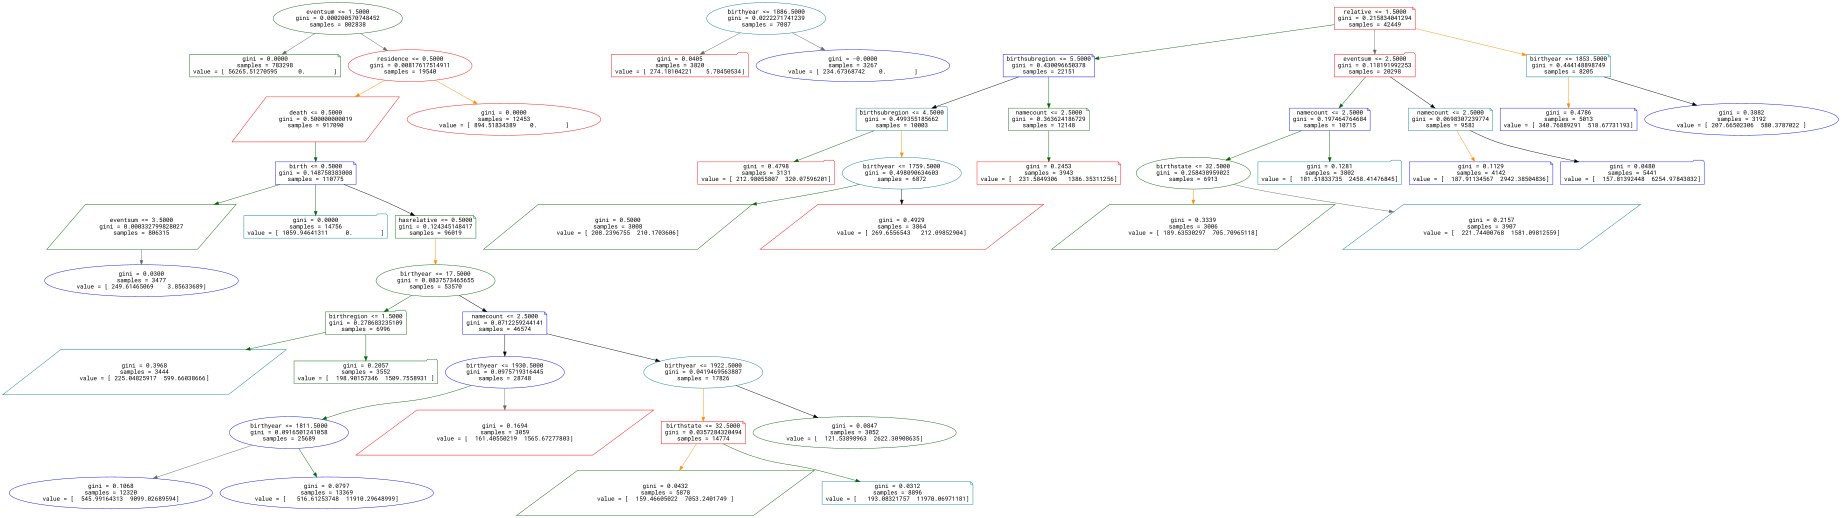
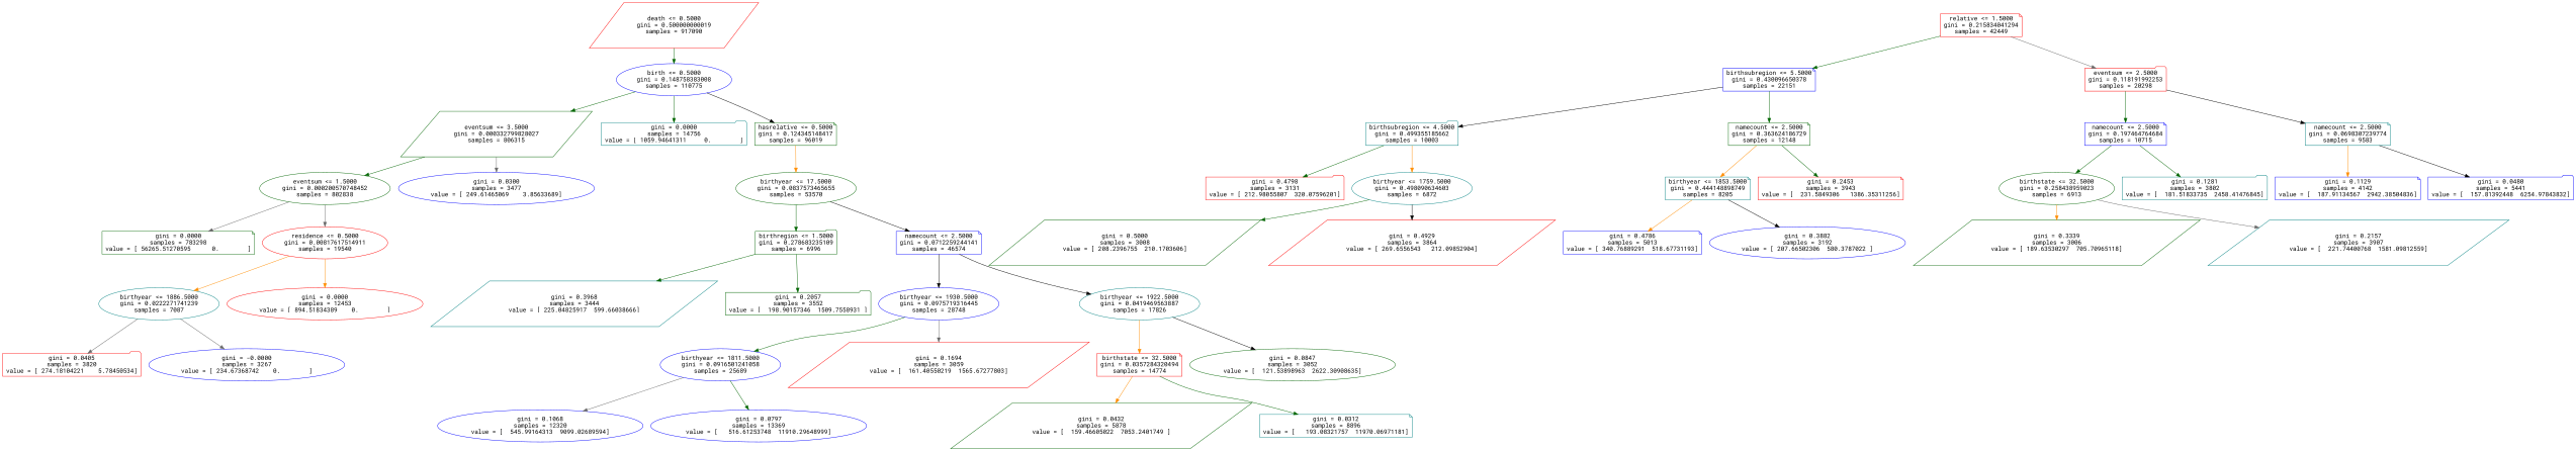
  digraph {
    fontname="Roboto Mono"
    node [color=blue fontname="Roboto Mono" shape=ellipse]
    edge [color=darkgreen fontname="Roboto Mono"]
    n1 [color=red label="death <= 0.5000\ngini = 0.500000000019\nsamples = 917090" shape=parallelogram]
-   n2 [label="birth <= 0.5000\ngini = 0.148758383008\nsamples = 110775" shape=note]
+   n2 [label="birth <= 0.5000\ngini = 0.148758383008\nsamples = 110775"]
    n3 [color=darkgreen label="eventsum <= 3.5000\ngini = 0.000332799828027\nsamples = 806315" shape=parallelogram]
    n4 [color=darkgreen label="eventsum <= 1.5000\ngini = 0.000200570748452\nsamples = 802838"]
    n5 [label="gini = 0.0300\nsamples = 3477\nvalue = [ 249.61465069    3.85633689]"]
    n6 [color=teal label="gini = 0.0000\nsamples = 14756\nvalue = [ 1059.94641311     0.        ]" shape=folder]
    n7 [color=darkgreen label="hasrelative <= 0.5000\ngini = 0.124345148417\nsamples = 96019" shape=note]
    n8 [color=darkgreen label="gini = 0.0000\nsamples = 783298\nvalue = [ 56265.51270595      0.        ]" shape=note]
    n9 [color=red label="residence <= 0.5000\ngini = 0.00817617514911\nsamples = 19540"]
    n10 [color=teal label="birthyear <= 1886.5000\ngini = 0.0222271741239\nsamples = 7087"]
    n11 [color=red label="gini = 0.0000\nsamples = 12453\nvalue = [ 894.51834389    0.        ]"]
    n12 [color=red label="gini = 0.0405\nsamples = 3820\nvalue = [ 274.18104221    5.78450534]" shape=folder]
    n13 [label="gini = -0.0000\nsamples = 3267\nvalue = [ 234.67368742    0.        ]"]
    n14 [color=darkgreen label="birthyear <= 17.5000\ngini = 0.0837573465655\nsamples = 53570"]
    n15 [color=darkgreen label="birthregion <= 1.5000\ngini = 0.278683235109\nsamples = 6996" shape=folder]
    n16 [label="namecount <= 2.5000\ngini = 0.0712259244141\nsamples = 46574" shape=note]
    n17 [color=red label="relative <= 1.5000\ngini = 0.215834041294\nsamples = 42449" shape=note]
    n18 [label="birthsubregion <= 5.5000\ngini = 0.430096650378\nsamples = 22151" shape=note]
    n19 [color=red label="eventsum <= 2.5000\ngini = 0.118191992253\nsamples = 20298" shape=folder]
    n20 [color=teal label="gini = 0.3968\nsamples = 3444\nvalue = [ 225.04825917  599.66038666]" shape=parallelogram]
    n21 [color=darkgreen label="gini = 0.2057\nsamples = 3552\nvalue = [  198.90157346  1509.7558931 ]" shape=folder]
    n22 [label="birthyear <= 1930.5000\ngini = 0.0975719316445\nsamples = 28748"]
    n23 [color=teal label="birthyear <= 1922.5000\ngini = 0.0419469563887\nsamples = 17826"]
    n24 [label="birthyear <= 1811.5000\ngini = 0.0916501241058\nsamples = 25689"]
    n25 [color=red label="gini = 0.1694\nsamples = 3059\nvalue = [  161.40550219  1565.67277803]" shape=parallelogram]
    n26 [color=red label="birthstate <= 32.5000\ngini = 0.0357284320494\nsamples = 14774" shape=note]
    n27 [color=darkgreen label="gini = 0.0847\nsamples = 3052\nvalue = [  121.53898963  2622.30908635]"]
    n28 [label="gini = 0.1068\nsamples = 12320\nvalue = [  545.99164313  9099.02689594]"]
    n29 [label="gini = 0.0797\nsamples = 13369\nvalue = [   516.61253748  11910.29648999]"]
    n30 [color=darkgreen label="gini = 0.0432\nsamples = 5878\nvalue = [  159.46605022  7053.2401749 ]" shape=parallelogram]
    n31 [color=teal label="gini = 0.0312\nsamples = 8896\nvalue = [   193.08321757  11970.06971181]" shape=note]
    n32 [color=teal label="birthsubregion <= 4.5000\ngini = 0.499355185662\nsamples = 10003" shape=folder]
    n33 [color=darkgreen label="namecount <= 2.5000\ngini = 0.363624186729\nsamples = 12148" shape=note]
    n34 [label="namecount <= 2.5000\ngini = 0.197464764684\nsamples = 10715" shape=note]
    n35 [color=teal label="namecount <= 2.5000\ngini = 0.0698307239774\nsamples = 9583" shape=note]
    n36 [color=red label="gini = 0.4798\nsamples = 3131\nvalue = [ 212.98055807  320.07596201]" shape=folder]
    n37 [color=teal label="birthyear <= 1759.5000\ngini = 0.498090634603\nsamples = 6872"]
    n38 [color=teal label="birthyear <= 1853.5000\ngini = 0.444148898749\nsamples = 8205" shape=note]
    n39 [color=red label="gini = 0.2453\nsamples = 3943\nvalue = [  231.5849306   1386.35311256]" shape=note]
    n40 [color=darkgreen label="gini = 0.5000\nsamples = 3008\nvalue = [ 208.2396755  210.1703606]" shape=parallelogram]
    n41 [color=red label="gini = 0.4929\nsamples = 3864\nvalue = [ 269.6556543   212.09852904]" shape=parallelogram]
    n42 [label="gini = 0.4786\nsamples = 5013\nvalue = [ 340.76889291  518.67731193]" shape=note]
    n43 [label="gini = 0.3882\nsamples = 3192\nvalue = [ 207.66502306  580.3787022 ]"]
    n44 [color=darkgreen label="birthstate <= 32.5000\ngini = 0.258438959023\nsamples = 6913"]
    n45 [color=teal label="gini = 0.1281\nsamples = 3802\nvalue = [  181.51833735  2458.41476845]" shape=folder]
    n46 [label="gini = 0.1129\nsamples = 4142\nvalue = [  187.91134567  2942.38504836]" shape=note]
    n47 [label="gini = 0.0480\nsamples = 5441\nvalue = [  157.81392448  6254.97843832]" shape=folder]
    n48 [color=darkgreen label="gini = 0.3339\nsamples = 3006\nvalue = [ 189.63530297  705.70965118]" shape=parallelogram]
    n49 [color=teal label="gini = 0.2157\nsamples = 3907\nvalue = [  221.74400768  1581.09812559]" shape=parallelogram]
    n1 -> n2
    n2 -> n3
    n2 -> n6
    n2 -> n7 [color=black]
+   n3 -> n4
    n3 -> n5 [color=gray40]
    n4 -> n8 [color=gray40]
    n4 -> n9 [color=gray40]
    n7 -> n14 [color=darkorange]
-   n9 -> n1 [color=darkorange]
+   n9 -> n10 [color=darkorange]
    n9 -> n11 [color=darkorange]
    n10 -> n12 [color=gray40]
    n10 -> n13 [color=gray40]
    n14 -> n15
    n14 -> n16 [color=black]
    n15 -> n20
    n15 -> n21
    n16 -> n22 [color=black]
    n16 -> n23 [color=black]
    n17 -> n18
    n17 -> n19 [color=gray40]
    n18 -> n32 [color=black]
    n18 -> n33
    n19 -> n34
    n19 -> n35 [color=black]
    n22 -> n24
    n22 -> n25 [color=gray40]
    n23 -> n26 [color=darkorange]
    n23 -> n27 [color=black]
    n24 -> n28 [color=gray40]
    n24 -> n29
    n26 -> n30 [color=darkorange]
    n26 -> n31
    n32 -> n36
    n32 -> n37 [color=darkorange]
-   n17 -> n38 [color=darkorange]
+   n33 -> n38 [color=darkorange]
    n33 -> n39
    n34 -> n44
    n34 -> n45
    n35 -> n46 [color=darkorange]
    n35 -> n47 [color=black]
    n37 -> n40
    n37 -> n41 [color=black]
    n38 -> n42 [color=darkorange]
    n38 -> n43 [color=black]
    n44 -> n48 [color=darkorange]
    n44 -> n49 [color=gray40]
  }
